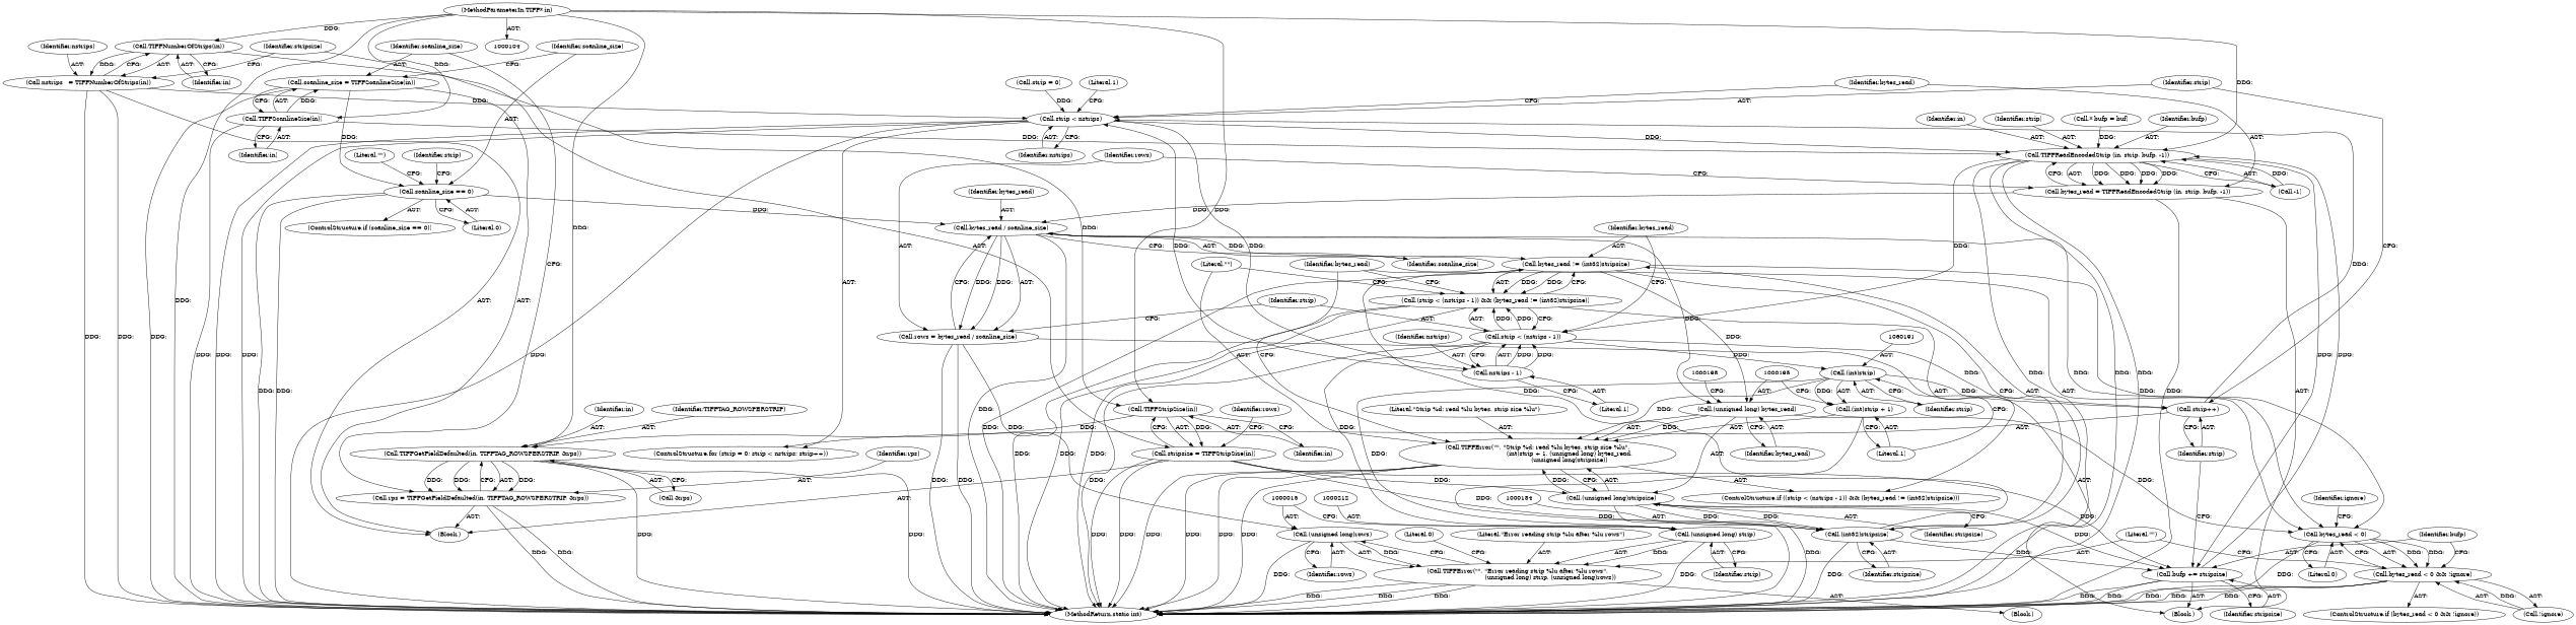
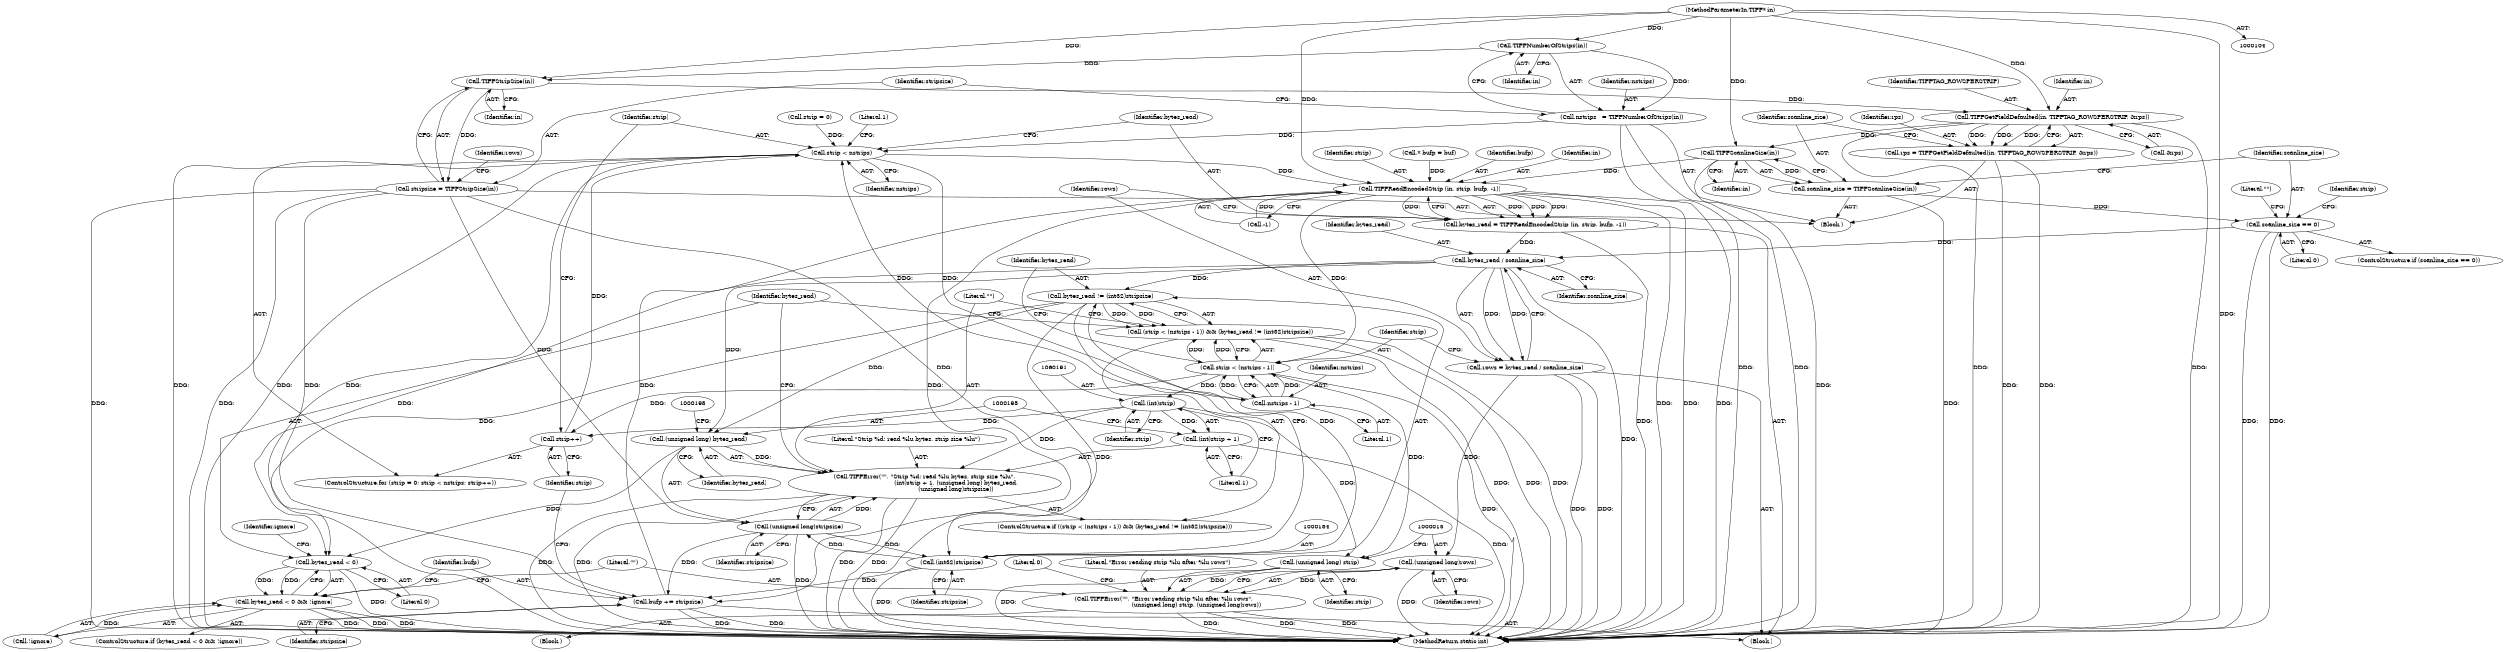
  digraph {
    n1 [label="(Call,TIFFNumberOfStrips(in))"]
    n2 [label="(Call,nstrips   = TIFFNumberOfStrips(in))"]
    n3 [label="(Call,TIFFStripSize(in))"]
    n4 [label="(Identifier,in)"]
    n5 [label="(MethodReturn,static int)"]
    n6 [label="(Call,strip < nstrips)"]
    n7 [label="(Block,)"]
    n8 [label="(Call,TIFFGetFieldDefaulted(in, TIFFTAG_ROWSPERSTRIP, &rps))"]
    n9 [label="(Call,stripsize = TIFFStripSize(in))"]
    n10 [label="(Identifier,in)"]
    n11 [label="(MethodParameterIn,TIFF* in)"]
    n12 [label="(Call,TIFFReadEncodedStrip (in, strip, bufp, -1))"]
    n13 [label="(Call,TIFFScanlineSize(in))"]
    n14 [label=1000104]
    n15 [label="(Call,bytes_read = TIFFReadEncodedStrip (in, strip, bufp, -1))"]
    n16 [label="(Call,strip < (nstrips - 1))"]
    n17 [label="(Call,bufp += stripsize)"]
    n18 [label="(Call,-1)"]
    n19 [label="(Call,rps = TIFFGetFieldDefaulted(in, TIFFTAG_ROWSPERSTRIP, &rps))"]
    n20 [label="(Call,&rps)"]
    n21 [label="(Call,scanline_size = TIFFScanlineSize(in))"]
    n22 [label="(Identifier,in)"]
    n23 [label="(Call,nstrips - 1)"]
    n24 [label="(ControlStructure,for (strip = 0; strip < nstrips; strip++))"]
    n25 [label="(Identifier,nstrips)"]
    n26 [label="(Literal,1)"]
    n27 [label="(Call,bytes_read / scanline_size)"]
    n28 [label="(Block,)"]
    n29 [label="(Call,(strip < (nstrips - 1)) && (bytes_read != (int32)stripsize))"]
    n30 [label="(Call,strip++)"]
    n31 [label="(Call,(int)strip)"]
    n32 [label="(Call,(unsigned long) strip)"]
    n33 [label="(Identifier,stripsize)"]
    n34 [label="(Call,rows = bytes_read / scanline_size)"]
    n35 [label="(Call,bytes_read != (int32)stripsize)"]
    n36 [label="(Call,(unsigned long) bytes_read)"]
    n37 [label="(Call,bytes_read < 0)"]
    n38 [label="(Identifier,scanline_size)"]
    n39 [label="(Call,(unsigned long)rows)"]
    n40 [label="(Call,(int32)stripsize)"]
    n41 [label="(Call,TIFFError(\"\", \"Strip %d: read %lu bytes, strip size %lu\",\n                                  (int)strip + 1, (unsigned long) bytes_read,\n                                  (unsigned long)stripsize))"]
    n42 [label="(Identifier,bytes_read)"]
    n43 [label="(Call,(unsigned long)stripsize)"]
    n44 [label="(Call,bytes_read < 0 && !ignore)"]
    n45 [label="(Literal,0)"]
    n46 [label="(Call,TIFFError(\"\", \"Error reading strip %lu after %lu rows\",\n                                   (unsigned long) strip, (unsigned long)rows))"]
    n47 [label="(Identifier,rows)"]
    n48 [label="(Block,)"]
    n49 [label="(ControlStructure,if ((strip < (nstrips - 1)) && (bytes_read != (int32)stripsize)))"]
    n50 [label="(Identifier,stripsize)"]
    n51 [label="(Identifier,stripsize)"]
    n52 [label="(ControlStructure,if (bytes_read < 0 && !ignore))"]
    n53 [label="(Call,!ignore)"]
    n54 [label="(Identifier,strip)"]
    n55 [label="(Call,(int)strip + 1)"]
    n56 [label="(Identifier,strip)"]
    n57 [label="(Identifier,strip)"]
    n58 [label="(Literal,1)"]
    n59 [label="(Call,scanline_size == 0)"]
    n60 [label="(ControlStructure,if (scanline_size == 0))"]
    n61 [label="(Literal,0)"]
    n62 [label="(Identifier,ignore)"]
    n63 [label="(Identifier,rps)"]
    n64 [label="(Identifier,bytes_read)"]
    n65 [label="(Literal,\"\")"]
    n66 [label="(Identifier,strip)"]
    n67 [label="(Identifier,scanline_size)"]
    n68 [label="(Identifier,in)"]
    n69 [label="(Identifier,rows)"]
    n70 [label="(Literal,\"Strip %d: read %lu bytes, strip size %lu\")"]
    n71 [label="(Literal,\"\")"]
    n72 [label="(Identifier,bytes_read)"]
    n73 [label="(Identifier,strip)"]
    n74 [label="(Call,strip = 0)"]
    n75 [label="(Identifier,strip)"]
    n76 [label="(Identifier,stripsize)"]
    n77 [label="(Identifier,nstrips)"]
    n78 [label="(Literal,0)"]
    n79 [label="(Call,* bufp = buf)"]
    n80 [label="(Identifier,bufp)"]
    n81 [label="(Literal,\"\")"]
    n82 [label="(Identifier,bufp)"]
    n83 [label="(Identifier,in)"]
    n84 [label="(Literal,\"Error reading strip %lu after %lu rows\")"]
    n85 [label="(Identifier,nstrips)"]
    n86 [label="(Literal,1)"]
    n87 [label="(Identifier,scanline_size)"]
    n88 [label="(Identifier,strip)"]
    n89 [label="(Identifier,TIFFTAG_ROWSPERSTRIP)"]
    n90 [label="(Identifier,bytes_read)"]
    n91 [label="(Identifier,rows)"]
    n92 [label="(Identifier,bytes_read)"]
    n93 [label=1000015]
    1000195
    1000198
    n96 [label=1060191]
-   1000212
    1000184
    n1 -> n2 [label="AST: "]
    n1 -> n2 [label="DDG: "]
    n1 -> n3 [label="DDG: "]
    n1 -> n4 [label="CFG: "]
    n2 -> n1 [label="CFG: "]
    n2 -> n5 [label="DDG: "]
    n2 -> n5 [label="DDG: "]
    n2 -> n6 [label="DDG: "]
    n2 -> n7 [label="AST: "]
    n3 -> n8 [label="DDG: "]
    n3 -> n9 [label="AST: "]
    n3 -> n9 [label="DDG: "]
    n3 -> n10 [label="CFG: "]
    n4 -> n1 [label="AST: "]
    n6 -> n5 [label="DDG: "]
    n6 -> n5 [label="DDG: "]
    n6 -> n5 [label="DDG: "]
    n6 -> n12 [label="DDG: "]
    n6 -> n23 [label="DDG: "]
    n6 -> n24 [label="AST: "]
    n6 -> n25 [label="CFG: "]
    n8 -> n5 [label="DDG: "]
    n8 -> n5 [label="DDG: "]
+   n8 -> n13 [label="DDG: "]
    n8 -> n19 [label="AST: "]
    n8 -> n19 [label="DDG: "]
    n8 -> n19 [label="DDG: "]
    n8 -> n19 [label="DDG: "]
    n8 -> n20 [label="CFG: "]
    n9 -> n3 [label="CFG: "]
    n9 -> n5 [label="DDG: "]
    n9 -> n5 [label="DDG: "]
    n9 -> n7 [label="AST: "]
    n9 -> n17 [label="DDG: "]
    n9 -> n40 [label="DDG: "]
    n9 -> n43 [label="DDG: "]
    n10 -> n3 [label="AST: "]
    n11 -> n1 [label="DDG: "]
    n11 -> n3 [label="DDG: "]
    n11 -> n5 [label="DDG: "]
    n11 -> n8 [label="DDG: "]
    n11 -> n12 [label="DDG: "]
    n11 -> n13 [label="DDG: "]
    n11 -> n14 [label="AST: "]
    n12 -> n5 [label="DDG: "]
    n12 -> n5 [label="DDG: "]
    n12 -> n5 [label="DDG: "]
    n12 -> n15 [label="AST: "]
    n12 -> n15 [label="DDG: "]
    n12 -> n15 [label="DDG: "]
    n12 -> n15 [label="DDG: "]
    n12 -> n15 [label="DDG: "]
    n12 -> n16 [label="DDG: "]
    n12 -> n17 [label="DDG: "]
    n12 -> n18 [label="CFG: "]
    n13 -> n5 [label="DDG: "]
    n13 -> n12 [label="DDG: "]
    n13 -> n21 [label="AST: "]
    n13 -> n21 [label="DDG: "]
    n13 -> n22 [label="CFG: "]
    n15 -> n5 [label="DDG: "]
    n15 -> n12 [label="CFG: "]
    n15 -> n27 [label="DDG: "]
    n15 -> n28 [label="AST: "]
    n16 -> n5 [label="DDG: "]
    n16 -> n23 [label="CFG: "]
    n16 -> n29 [label="AST: "]
    n16 -> n29 [label="DDG: "]
    n16 -> n29 [label="DDG: "]
    n16 -> n30 [label="DDG: "]
    n16 -> n31 [label="DDG: "]
    n16 -> n32 [label="DDG: "]
    n17 -> n5 [label="DDG: "]
    n17 -> n5 [label="DDG: "]
    n17 -> n12 [label="DDG: "]
    n17 -> n28 [label="AST: "]
    n17 -> n33 [label="CFG: "]
    n18 -> n12 [label="AST: "]
    n18 -> n12 [label="DDG: "]
    n19 -> n5 [label="DDG: "]
    n19 -> n5 [label="DDG: "]
    n19 -> n7 [label="AST: "]
    n19 -> n8 [label="CFG: "]
    n20 -> n8 [label="AST: "]
    n21 -> n5 [label="DDG: "]
    n21 -> n7 [label="AST: "]
    n21 -> n13 [label="CFG: "]
    n21 -> n59 [label="DDG: "]
    n22 -> n13 [label="AST: "]
    n23 -> n6 [label="DDG: "]
    n23 -> n16 [label="AST: "]
    n23 -> n16 [label="DDG: "]
    n23 -> n16 [label="DDG: "]
    n23 -> n26 [label="CFG: "]
    n25 -> n6 [label="AST: "]
    n26 -> n23 [label="AST: "]
    n27 -> n5 [label="DDG: "]
    n27 -> n34 [label="AST: "]
    n27 -> n34 [label="DDG: "]
    n27 -> n34 [label="DDG: "]
    n27 -> n35 [label="DDG: "]
    n27 -> n36 [label="DDG: "]
    n27 -> n37 [label="DDG: "]
    n27 -> n38 [label="CFG: "]
    n29 -> n5 [label="DDG: "]
    n29 -> n5 [label="DDG: "]
    n29 -> n5 [label="DDG: "]
    n29 -> n16 [label="CFG: "]
    n29 -> n35 [label="CFG: "]
    n29 -> n49 [label="AST: "]
    n30 -> n6 [label="DDG: "]
    n30 -> n24 [label="AST: "]
    n30 -> n54 [label="CFG: "]
    n31 -> n30 [label="DDG: "]
    n31 -> n32 [label="DDG: "]
    n31 -> n41 [label="DDG: "]
    n31 -> n55 [label="AST: "]
    n31 -> n55 [label="DDG: "]
    n31 -> n56 [label="CFG: "]
    n32 -> n5 [label="DDG: "]
    n32 -> n46 [label="AST: "]
    n32 -> n46 [label="DDG: "]
    n32 -> n57 [label="CFG: "]
    n33 -> n17 [label="AST: "]
    n34 -> n5 [label="DDG: "]
    n34 -> n5 [label="DDG: "]
    n34 -> n27 [label="CFG: "]
    n34 -> n28 [label="AST: "]
    n34 -> n39 [label="DDG: "]
    n35 -> n5 [label="DDG: "]
    n35 -> n29 [label="AST: "]
    n35 -> n29 [label="DDG: "]
    n35 -> n29 [label="DDG: "]
    n35 -> n36 [label="DDG: "]
    n35 -> n37 [label="DDG: "]
    n35 -> n40 [label="CFG: "]
    n36 -> n37 [label="DDG: "]
    n36 -> n41 [label="AST: "]
    n36 -> n41 [label="DDG: "]
    n36 -> n42 [label="CFG: "]
    n36 -> n43 [label="AST: "]
    n37 -> n5 [label="DDG: "]
    n37 -> n44 [label="AST: "]
    n37 -> n44 [label="DDG: "]
    n37 -> n44 [label="DDG: "]
    n37 -> n45 [label="CFG: "]
    n38 -> n27 [label="AST: "]
    n39 -> n5 [label="DDG: "]
    n39 -> n46 [label="AST: "]
    n39 -> n46 [label="DDG: "]
    n39 -> n47 [label="CFG: "]
    n40 -> n5 [label="DDG: "]
    n40 -> n17 [label="DDG: "]
    n40 -> n35 [label="AST: "]
    n40 -> n35 [label="DDG: "]
    n40 -> n43 [label="DDG: "]
    n40 -> n50 [label="CFG: "]
    n41 -> n5 [label="DDG: "]
    n41 -> n5 [label="DDG: "]
    n41 -> n5 [label="DDG: "]
    n41 -> n5 [label="DDG: "]
    n41 -> n43 [label="CFG: "]
    n41 -> n49 [label="AST: "]
    n42 -> n36 [label="AST: "]
    n43 -> n5 [label="DDG: "]
    n43 -> n17 [label="DDG: "]
    n43 -> n40 [label="DDG: "]
    n43 -> n41 [label="AST: "]
    n43 -> n41 [label="DDG: "]
    n43 -> n51 [label="CFG: "]
    n44 -> n5 [label="DDG: "]
    n44 -> n5 [label="DDG: "]
    n44 -> n5 [label="DDG: "]
    n44 -> n37 [label="CFG: "]
    n44 -> n52 [label="AST: "]
    n44 -> n53 [label="AST: "]
    n45 -> n37 [label="AST: "]
    n46 -> n5 [label="DDG: "]
    n46 -> n5 [label="DDG: "]
    n46 -> n5 [label="DDG: "]
    n46 -> n39 [label="CFG: "]
    n46 -> n48 [label="AST: "]
    n47 -> n39 [label="AST: "]
    n50 -> n40 [label="AST: "]
    n51 -> n43 [label="AST: "]
    n53 -> n44 [label="AST: "]
    n53 -> n44 [label="DDG: "]
    n54 -> n17 [label="CFG: "]
    n54 -> n30 [label="AST: "]
    n55 -> n5 [label="DDG: "]
    n55 -> n41 [label="AST: "]
    n55 -> n58 [label="CFG: "]
    n56 -> n31 [label="AST: "]
    n57 -> n32 [label="AST: "]
    n58 -> n31 [label="CFG: "]
    n58 -> n55 [label="AST: "]
    n59 -> n5 [label="DDG: "]
    n59 -> n5 [label="DDG: "]
    n59 -> n27 [label="DDG: "]
    n59 -> n60 [label="AST: "]
    n59 -> n61 [label="CFG: "]
    n61 -> n59 [label="AST: "]
    n62 -> n37 [label="CFG: "]
    n63 -> n19 [label="AST: "]
    n64 -> n27 [label="AST: "]
    n65 -> n44 [label="CFG: "]
    n65 -> n46 [label="AST: "]
    n66 -> n16 [label="AST: "]
    n66 -> n34 [label="CFG: "]
    n67 -> n21 [label="CFG: "]
    n67 -> n59 [label="AST: "]
    n68 -> n12 [label="AST: "]
    n69 -> n9 [label="CFG: "]
    n70 -> n41 [label="AST: "]
    n71 -> n29 [label="CFG: "]
    n71 -> n41 [label="AST: "]
    n72 -> n6 [label="CFG: "]
    n72 -> n15 [label="AST: "]
    n73 -> n12 [label="AST: "]
    n74 -> n6 [label="DDG: "]
    n75 -> n59 [label="CFG: "]
    n76 -> n2 [label="CFG: "]
    n76 -> n9 [label="AST: "]
    n77 -> n2 [label="AST: "]
    n78 -> n46 [label="CFG: "]
    n79 -> n12 [label="DDG: "]
    n80 -> n12 [label="AST: "]
    n81 -> n59 [label="CFG: "]
    n82 -> n17 [label="AST: "]
    n82 -> n44 [label="CFG: "]
    n83 -> n8 [label="AST: "]
    n84 -> n46 [label="AST: "]
    n85 -> n23 [label="AST: "]
    n86 -> n6 [label="CFG: "]
    n87 -> n19 [label="CFG: "]
    n87 -> n21 [label="AST: "]
    n88 -> n6 [label="AST: "]
    n88 -> n30 [label="CFG: "]
    n89 -> n8 [label="AST: "]
    n90 -> n29 [label="CFG: "]
    n90 -> n37 [label="AST: "]
    n90 -> n41 [label="CFG: "]
    n91 -> n15 [label="CFG: "]
    n91 -> n34 [label="AST: "]
    n92 -> n16 [label="CFG: "]
    n92 -> n35 [label="AST: "]
    n93 -> n32 [label="CFG: "]
    n93 -> n39 [label="AST: "]
    1000195 -> n36 [label="AST: "]
    1000195 -> n55 [label="CFG: "]
    1000198 -> n36 [label="CFG: "]
    n96 -> n31 [label="AST: "]
-   1000212 -> n32 [label="AST: "]
    1000184 -> n40 [label="AST: "]
  }
